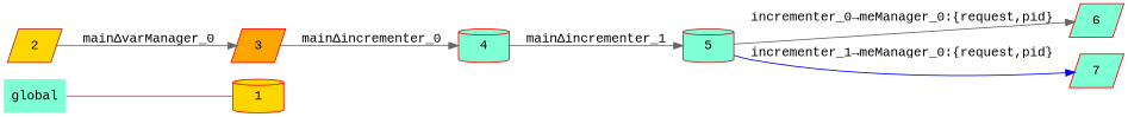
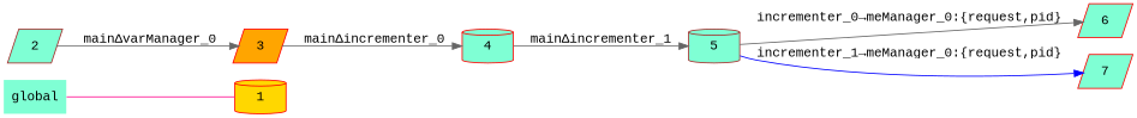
  digraph {
    fontname="Liberation Mono"
    rankdir=LR
    node [color=red fillcolor=aquamarine fontname="Liberation Mono" shape=parallelogram style=filled]
    edge [color=gray40 fontname="Liberation Mono"]
    n1 [label=global shape=plaintext]
    n2 [fillcolor=gold label=1 shape=cylinder]
    n3 [color=brown label=5 shape=cylinder]
    n4 [label=6]
    n5 [label=7]
-   n6 [color=brown fillcolor=gold label=2]
+   n6 [color=brown label=2]
    n7 [fillcolor=orange label=3]
    n8 [label=4 shape=cylinder]
    n1 -> n2 [arrowhead=none color=deeppink]
    n3 -> n4 [label="incrementer_0→meManager_0:{request,pid}"]
    n3 -> n5 [color=blue label="incrementer_1→meManager_0:{request,pid}"]
    n6 -> n7 [label="mainΔvarManager_0"]
    n7 -> n8 [label="mainΔincrementer_0"]
    n8 -> n3 [label="mainΔincrementer_1"]
  }
